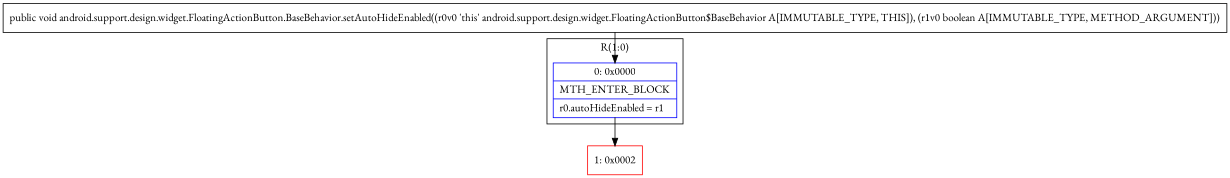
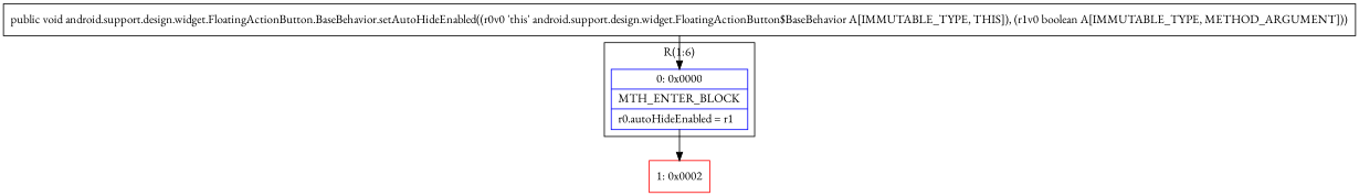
  digraph {
    fontname="EB Garamond"
    node [shape=record fontname="EB Garamond"]
    edge [fontname="EB Garamond"]
    n1 [color=blue label="{0\:\ 0x0000|MTH_ENTER_BLOCK\l|r0.autoHideEnabled = r1\l}"]
    n2 [color=red label="{1\:\ 0x0002}"]
    n3 [label="{public void android.support.design.widget.FloatingActionButton.BaseBehavior.setAutoHideEnabled((r0v0 'this' android.support.design.widget.FloatingActionButton$BaseBehavior A[IMMUTABLE_TYPE, THIS]), (r1v0 boolean A[IMMUTABLE_TYPE, METHOD_ARGUMENT])) }"]
    subgraph cluster_1 {
-     label="R(1:0)"
+     label="R(1:6)"
      n1
    }
    n1 -> n2
    n3 -> n1
  }
